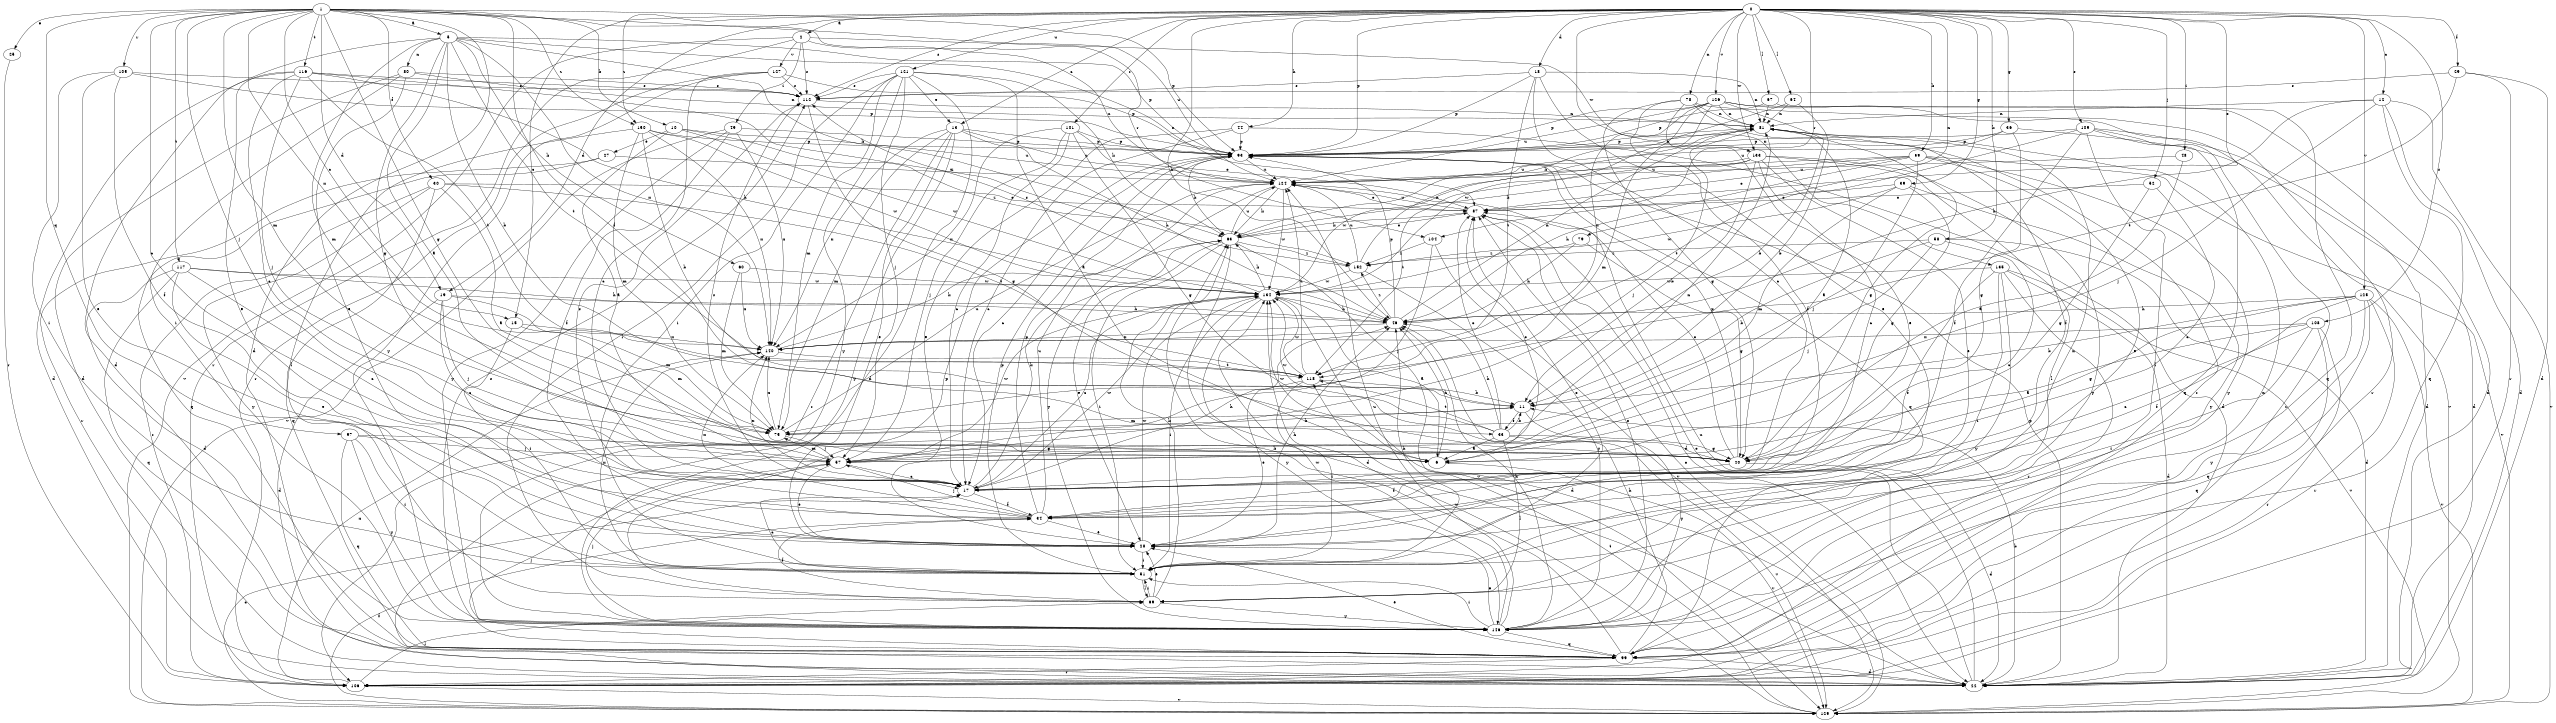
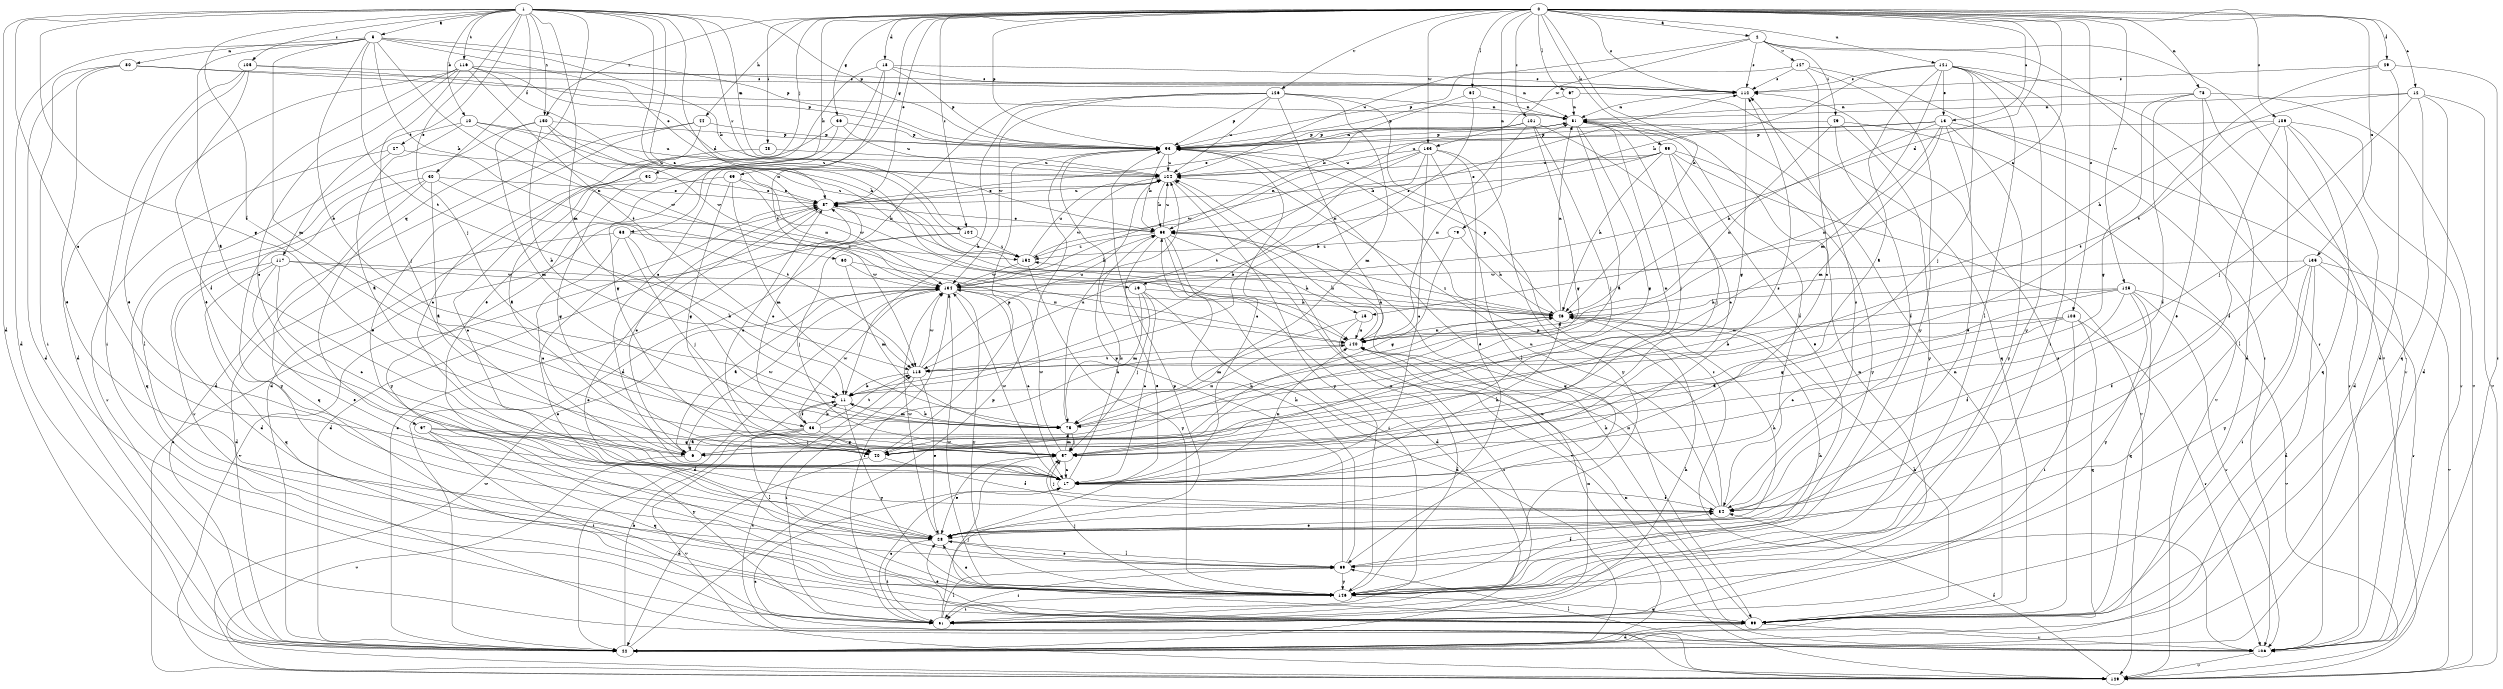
  strict digraph {
    0
    2
    12
    13
    15
    18
    19
    29
    36
    39
    44
    46
    48
    52
    58
    59
    64
    67
    78
    79
    87
    93
    101
    104
    108
    109
    112
    121
    125
    126
    133
    135
    150
    124
    49
    106
    127
    129
    22
    57
    81
    99
    75
    140
    146
    28
    51
    17
    118
    40
    134
    152
    6
    11
    63
    34
    69
    1
    5
    10
-   25
    30
    33
    97
    105
    116
    117
    60
    80
    27
    0 -> 2 [label=a]
    0 -> 12 [label=c]
    0 -> 13 [label=c]
    0 -> 15 [label=c]
    0 -> 18 [label=d]
    0 -> 19 [label=d]
    0 -> 29 [label=f]
    0 -> 36 [label=g]
    0 -> 39 [label=g]
    0 -> 44 [label=h]
    0 -> 46 [label=h]
    0 -> 48 [label=i]
    0 -> 52 [label=j]
    0 -> 58 [label=k]
    0 -> 59 [label=k]
    0 -> 64 [label=l]
    0 -> 67 [label=l]
    0 -> 78 [label=n]
    0 -> 79 [label=n]
    0 -> 87 [label=o]
    0 -> 93 [label=p]
    0 -> 101 [label=r]
    0 -> 104 [label=r]
    0 -> 108 [label=s]
    0 -> 109 [label=s]
    0 -> 112 [label=s]
    0 -> 121 [label=u]
    0 -> 125 [label=v]
    0 -> 126 [label=v]
    0 -> 133 [label=w]
    0 -> 135 [label=x]
    0 -> 150 [label=z]
    2 -> 112 [label=s]
    2 -> 133 [label=w]
    2 -> 124 [label=u]
    2 -> 49 [label=i]
    2 -> 106 [label=r]
    2 -> 127 [label=v]
    2 -> 129 [label=v]
    12 -> 46 [label=h]
    12 -> 129 [label=v]
    12 -> 22 [label=d]
    12 -> 57 [label=j]
    12 -> 81 [label=n]
    12 -> 99 [label=q]
    13 -> 46 [label=h]
    13 -> 93 [label=p]
    13 -> 124 [label=u]
    13 -> 106 [label=r]
    13 -> 75 [label=m]
    13 -> 140 [label=x]
    13 -> 146 [label=y]
    13 -> 28 [label=e]
    15 -> 75 [label=m]
    15 -> 140 [label=x]
    15 -> 51 [label=i]
    18 -> 93 [label=p]
    18 -> 112 [label=s]
    18 -> 81 [label=n]
    18 -> 28 [label=e]
    18 -> 17 [label=c]
    18 -> 118 [label=t]
    19 -> 46 [label=h]
    19 -> 22 [label=d]
    19 -> 57 [label=j]
    19 -> 75 [label=m]
    19 -> 17 [label=c]
    29 -> 112 [label=s]
    29 -> 106 [label=r]
    29 -> 22 [label=d]
    29 -> 118 [label=t]
    36 -> 93 [label=p]
    36 -> 124 [label=u]
    36 -> 22 [label=d]
    36 -> 40 [label=g]
    39 -> 87 [label=o]
    39 -> 75 [label=m]
    39 -> 146 [label=y]
    39 -> 40 [label=g]
    39 -> 134 [label=w]
    44 -> 93 [label=p]
    44 -> 22 [label=d]
    44 -> 28 [label=e]
    44 -> 17 [label=c]
    46 -> 93 [label=p]
    46 -> 81 [label=n]
    46 -> 140 [label=x]
    46 -> 152 [label=z]
    48 -> 124 [label=u]
    48 -> 6 [label=a]
    52 -> 87 [label=o]
    52 -> 17 [label=c]
    52 -> 40 [label=g]
    58 -> 22 [label=d]
    58 -> 57 [label=j]
    58 -> 17 [label=c]
    58 -> 152 [label=z]
    58 -> 11 [label=b]
    59 -> 46 [label=h]
    59 -> 87 [label=o]
    59 -> 124 [label=u]
    59 -> 129 [label=v]
    59 -> 57 [label=j]
    59 -> 146 [label=y]
    59 -> 28 [label=e]
    59 -> 63 [label=k]
    64 -> 81 [label=n]
    64 -> 11 [label=b]
    64 -> 63 [label=k]
    67 -> 93 [label=p]
    67 -> 81 [label=n]
    67 -> 99 [label=q]
    78 -> 106 [label=r]
    78 -> 129 [label=v]
    78 -> 81 [label=n]
    78 -> 28 [label=e]
    78 -> 40 [label=g]
    78 -> 34 [label=f]
    79 -> 46 [label=h]
    79 -> 40 [label=g]
    79 -> 152 [label=z]
    87 -> 124 [label=u]
    87 -> 22 [label=d]
    87 -> 63 [label=k]
    93 -> 124 [label=u]
    93 -> 81 [label=n]
    93 -> 99 [label=q]
    93 -> 17 [label=c]
    93 -> 63 [label=k]
    101 -> 87 [label=o]
    101 -> 93 [label=p]
    101 -> 57 [label=j]
    101 -> 140 [label=x]
    101 -> 17 [label=c]
    101 -> 40 [label=g]
    104 -> 129 [label=v]
    104 -> 57 [label=j]
    104 -> 152 [label=z]
    108 -> 106 [label=r]
    108 -> 99 [label=q]
    108 -> 140 [label=x]
    108 -> 51 [label=i]
    108 -> 17 [label=c]
    108 -> 6 [label=a]
    109 -> 93 [label=p]
    109 -> 106 [label=r]
    109 -> 22 [label=d]
    109 -> 99 [label=q]
    109 -> 118 [label=t]
    109 -> 34 [label=f]
    109 -> 69 [label=l]
    112 -> 81 [label=n]
    112 -> 40 [label=g]
    121 -> 13 [label=e]
    121 -> 112 [label=s]
    121 -> 22 [label=d]
    121 -> 57 [label=j]
    121 -> 75 [label=m]
    121 -> 146 [label=y]
    121 -> 51 [label=i]
    121 -> 6 [label=a]
    121 -> 63 [label=k]
    121 -> 69 [label=l]
    125 -> 46 [label=h]
    125 -> 106 [label=r]
    125 -> 129 [label=v]
    125 -> 99 [label=q]
    125 -> 146 [label=y]
    125 -> 40 [label=g]
    125 -> 11 [label=b]
    125 -> 34 [label=f]
    126 -> 93 [label=p]
    126 -> 124 [label=u]
    126 -> 106 [label=r]
    126 -> 22 [label=d]
    126 -> 81 [label=n]
    126 -> 75 [label=m]
    126 -> 140 [label=x]
    126 -> 134 [label=w]
    126 -> 11 [label=b]
    133 -> 124 [label=u]
    133 -> 146 [label=y]
    133 -> 28 [label=e]
    133 -> 17 [label=c]
    133 -> 118 [label=t]
    133 -> 134 [label=w]
    133 -> 11 [label=b]
    133 -> 69 [label=l]
    135 -> 106 [label=r]
    135 -> 129 [label=v]
    135 -> 22 [label=d]
    135 -> 146 [label=y]
    135 -> 51 [label=i]
    135 -> 134 [label=w]
    135 -> 34 [label=f]
    150 -> 93 [label=p]
    150 -> 75 [label=m]
    150 -> 140 [label=x]
    150 -> 134 [label=w]
    150 -> 11 [label=b]
    150 -> 69 [label=l]
    124 -> 87 [label=o]
    124 -> 146 [label=y]
    124 -> 134 [label=w]
    124 -> 63 [label=k]
    49 -> 93 [label=p]
    49 -> 129 [label=v]
    49 -> 140 [label=x]
    49 -> 146 [label=y]
    49 -> 34 [label=f]
    106 -> 129 [label=v]
    106 -> 140 [label=x]
    106 -> 69 [label=l]
    127 -> 93 [label=p]
    127 -> 112 [label=s]
    127 -> 106 [label=r]
    127 -> 146 [label=y]
    127 -> 17 [label=c]
    129 -> 87 [label=o]
    129 -> 17 [label=c]
    129 -> 118 [label=t]
    129 -> 134 [label=w]
    129 -> 34 [label=f]
    22 -> 87 [label=o]
    22 -> 93 [label=p]
    22 -> 124 [label=u]
    22 -> 11 [label=b]
    57 -> 81 [label=n]
    57 -> 75 [label=m]
    57 -> 28 [label=e]
    57 -> 17 [label=c]
    57 -> 134 [label=w]
    81 -> 93 [label=p]
    81 -> 57 [label=j]
    81 -> 40 [label=g]
    81 -> 6 [label=a]
    81 -> 34 [label=f]
    99 -> 46 [label=h]
    99 -> 112 [label=s]
    99 -> 106 [label=r]
    99 -> 22 [label=d]
    99 -> 57 [label=j]
    99 -> 81 [label=n]
    99 -> 28 [label=e]
    99 -> 63 [label=k]
    75 -> 124 [label=u]
    75 -> 57 [label=j]
    75 -> 140 [label=x]
    75 -> 11 [label=b]
    140 -> 118 [label=t]
    140 -> 63 [label=k]
    146 -> 46 [label=h]
    146 -> 87 [label=o]
    146 -> 124 [label=u]
    146 -> 57 [label=j]
    146 -> 99 [label=q]
    146 -> 28 [label=e]
    146 -> 51 [label=i]
    146 -> 134 [label=w]
    28 -> 46 [label=h]
    28 -> 51 [label=i]
    28 -> 134 [label=w]
+   28 -> 69 [label=l]
    51 -> 46 [label=h]
    51 -> 87 [label=o]
    51 -> 93 [label=p]
    51 -> 81 [label=n]
    51 -> 140 [label=x]
    51 -> 17 [label=c]
    51 -> 69 [label=l]
    17 -> 46 [label=h]
    17 -> 112 [label=s]
    17 -> 140 [label=x]
    17 -> 134 [label=w]
    17 -> 63 [label=k]
    17 -> 34 [label=f]
    118 -> 124 [label=u]
    118 -> 28 [label=e]
    118 -> 51 [label=i]
    118 -> 134 [label=w]
    118 -> 11 [label=b]
    40 -> 87 [label=o]
    40 -> 93 [label=p]
    40 -> 22 [label=d]
    40 -> 34 [label=f]
    134 -> 46 [label=h]
    134 -> 112 [label=s]
    134 -> 22 [label=d]
    134 -> 146 [label=y]
    134 -> 51 [label=i]
    134 -> 17 [label=c]
    134 -> 6 [label=a]
    134 -> 63 [label=k]
    152 -> 124 [label=u]
    152 -> 81 [label=n]
    152 -> 146 [label=y]
    152 -> 134 [label=w]
    6 -> 46 [label=h]
    6 -> 87 [label=o]
    6 -> 129 [label=v]
    6 -> 134 [label=w]
    11 -> 75 [label=m]
    11 -> 146 [label=y]
    11 -> 33 [label=f]
    63 -> 87 [label=o]
    63 -> 124 [label=u]
    63 -> 129 [label=v]
    63 -> 22 [label=d]
    63 -> 28 [label=e]
    63 -> 51 [label=i]
    63 -> 152 [label=z]
    34 -> 93 [label=p]
    34 -> 112 [label=s]
    34 -> 124 [label=u]
    34 -> 57 [label=j]
    34 -> 140 [label=x]
    34 -> 28 [label=e]
    69 -> 93 [label=p]
    69 -> 146 [label=y]
    69 -> 28 [label=e]
    69 -> 51 [label=i]
    69 -> 63 [label=k]
    69 -> 34 [label=f]
    1 -> 15 [label=c]
    1 -> 19 [label=d]
    1 -> 93 [label=p]
    1 -> 104 [label=r]
    1 -> 150 [label=z]
    1 -> 124 [label=u]
    1 -> 22 [label=d]
    1 -> 57 [label=j]
    1 -> 75 [label=m]
    1 -> 140 [label=x]
    1 -> 17 [label=c]
    1 -> 40 [label=g]
    1 -> 5 [label=a]
    1 -> 10 [label=b]
-   1 -> 25 [label=e]
    1 -> 30 [label=f]
    1 -> 33 [label=f]
    1 -> 97 [label=q]
    1 -> 105 [label=r]
    1 -> 116 [label=t]
    1 -> 117 [label=t]
    5 -> 87 [label=o]
    5 -> 93 [label=p]
    5 -> 22 [label=d]
    5 -> 75 [label=m]
    5 -> 140 [label=x]
    5 -> 118 [label=t]
-   5 -> 40 [label=g]
    5 -> 6 [label=a]
    5 -> 11 [label=b]
    5 -> 63 [label=k]
    5 -> 60 [label=k]
    5 -> 80 [label=n]
    10 -> 124 [label=u]
    10 -> 134 [label=w]
    10 -> 152 [label=z]
    10 -> 6 [label=a]
    10 -> 27 [label=e]
-   25 -> 106 [label=r]
    30 -> 87 [label=o]
    30 -> 106 [label=r]
    30 -> 99 [label=q]
    30 -> 146 [label=y]
    30 -> 118 [label=t]
    30 -> 6 [label=a]
    33 -> 46 [label=h]
    33 -> 87 [label=o]
    33 -> 129 [label=v]
    33 -> 118 [label=t]
    33 -> 40 [label=g]
    33 -> 134 [label=w]
    33 -> 6 [label=a]
    33 -> 11 [label=b]
    33 -> 69 [label=l]
    97 -> 57 [label=j]
    97 -> 99 [label=q]
    97 -> 146 [label=y]
    97 -> 51 [label=i]
    97 -> 40 [label=g]
    105 -> 93 [label=p]
    105 -> 112 [label=s]
    105 -> 28 [label=e]
    105 -> 51 [label=i]
    105 -> 34 [label=f]
    116 -> 46 [label=h]
    116 -> 112 [label=s]
    116 -> 22 [label=d]
    116 -> 57 [label=j]
    116 -> 28 [label=e]
    116 -> 17 [label=c]
    116 -> 118 [label=t]
    116 -> 152 [label=z]
    117 -> 46 [label=h]
    117 -> 99 [label=q]
    117 -> 146 [label=d]
    117 -> 28 [label=e]
    117 -> 17 [label=c]
    117 -> 134 [label=w]
    60 -> 75 [label=m]
    60 -> 140 [label=x]
    60 -> 134 [label=w]
    80 -> 112 [label=s]
    80 -> 22 [label=d]
    80 -> 81 [label=n]
    80 -> 28 [label=e]
    80 -> 51 [label=i]
    27 -> 124 [label=u]
    27 -> 106 [label=r]
    27 -> 99 [label=q]
  }
